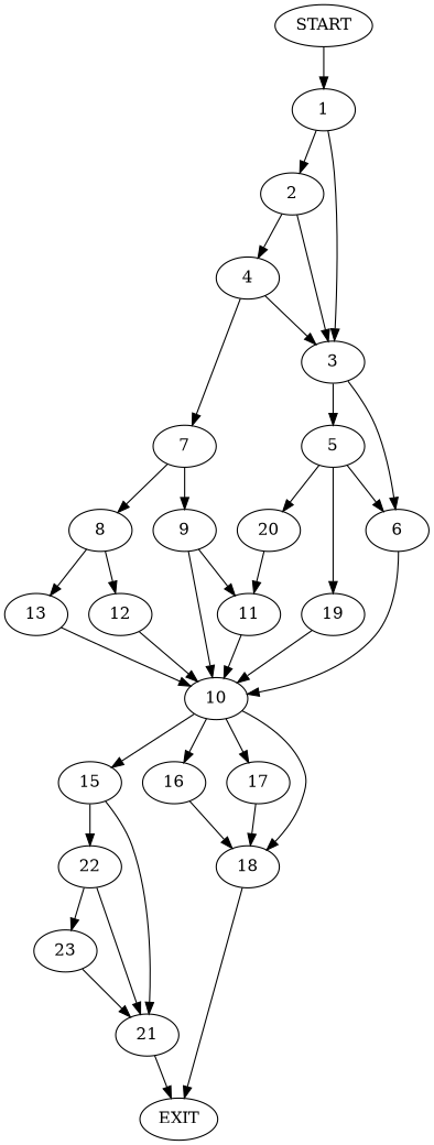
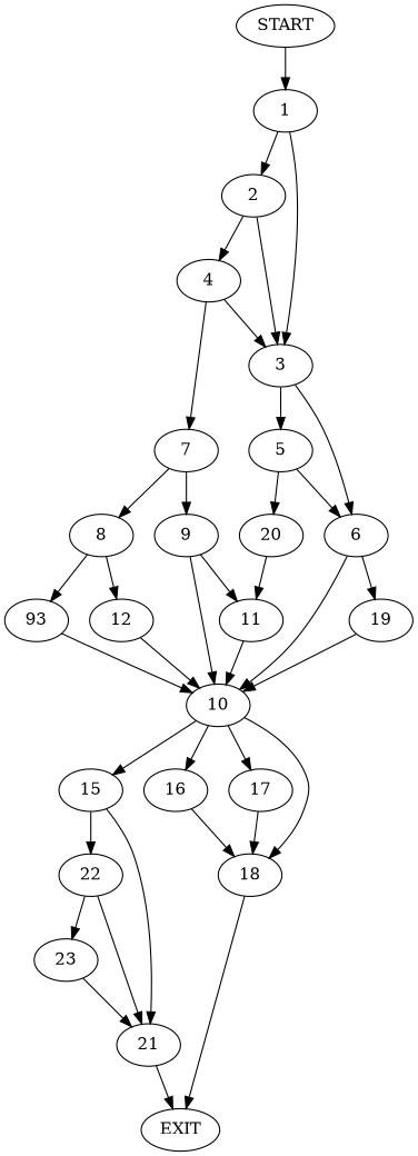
  digraph {
    n1 [label=START]
    1
    2
    3
    n5 [label=EXIT]
    4
    5
    6
    7
    20
    10
    19
    8
    9
    11
    15
    16
    17
    18
    12
-   13
+   13 [label=93]
    21
    22
    23
    n1 -> 1
    1 -> 2
    1 -> 3
    2 -> 3
    2 -> 4
    3 -> 5
    3 -> 6
    4 -> 3
    4 -> 7
    5 -> 6
    5 -> 20
    6 -> 10
-   5 -> 19
+   6 -> 19
    7 -> 8
    7 -> 9
    20 -> 11
    10 -> 15
    10 -> 16
    10 -> 17
    10 -> 18
    19 -> 10
    8 -> 12
    8 -> 13
    9 -> 10
    9 -> 11
    11 -> 10
    15 -> 21
    15 -> 22
    16 -> 18
    17 -> 18
    18 -> n5
    12 -> 10
    13 -> 10
    21 -> n5
    22 -> 21
    22 -> 23
    23 -> 21
  }
